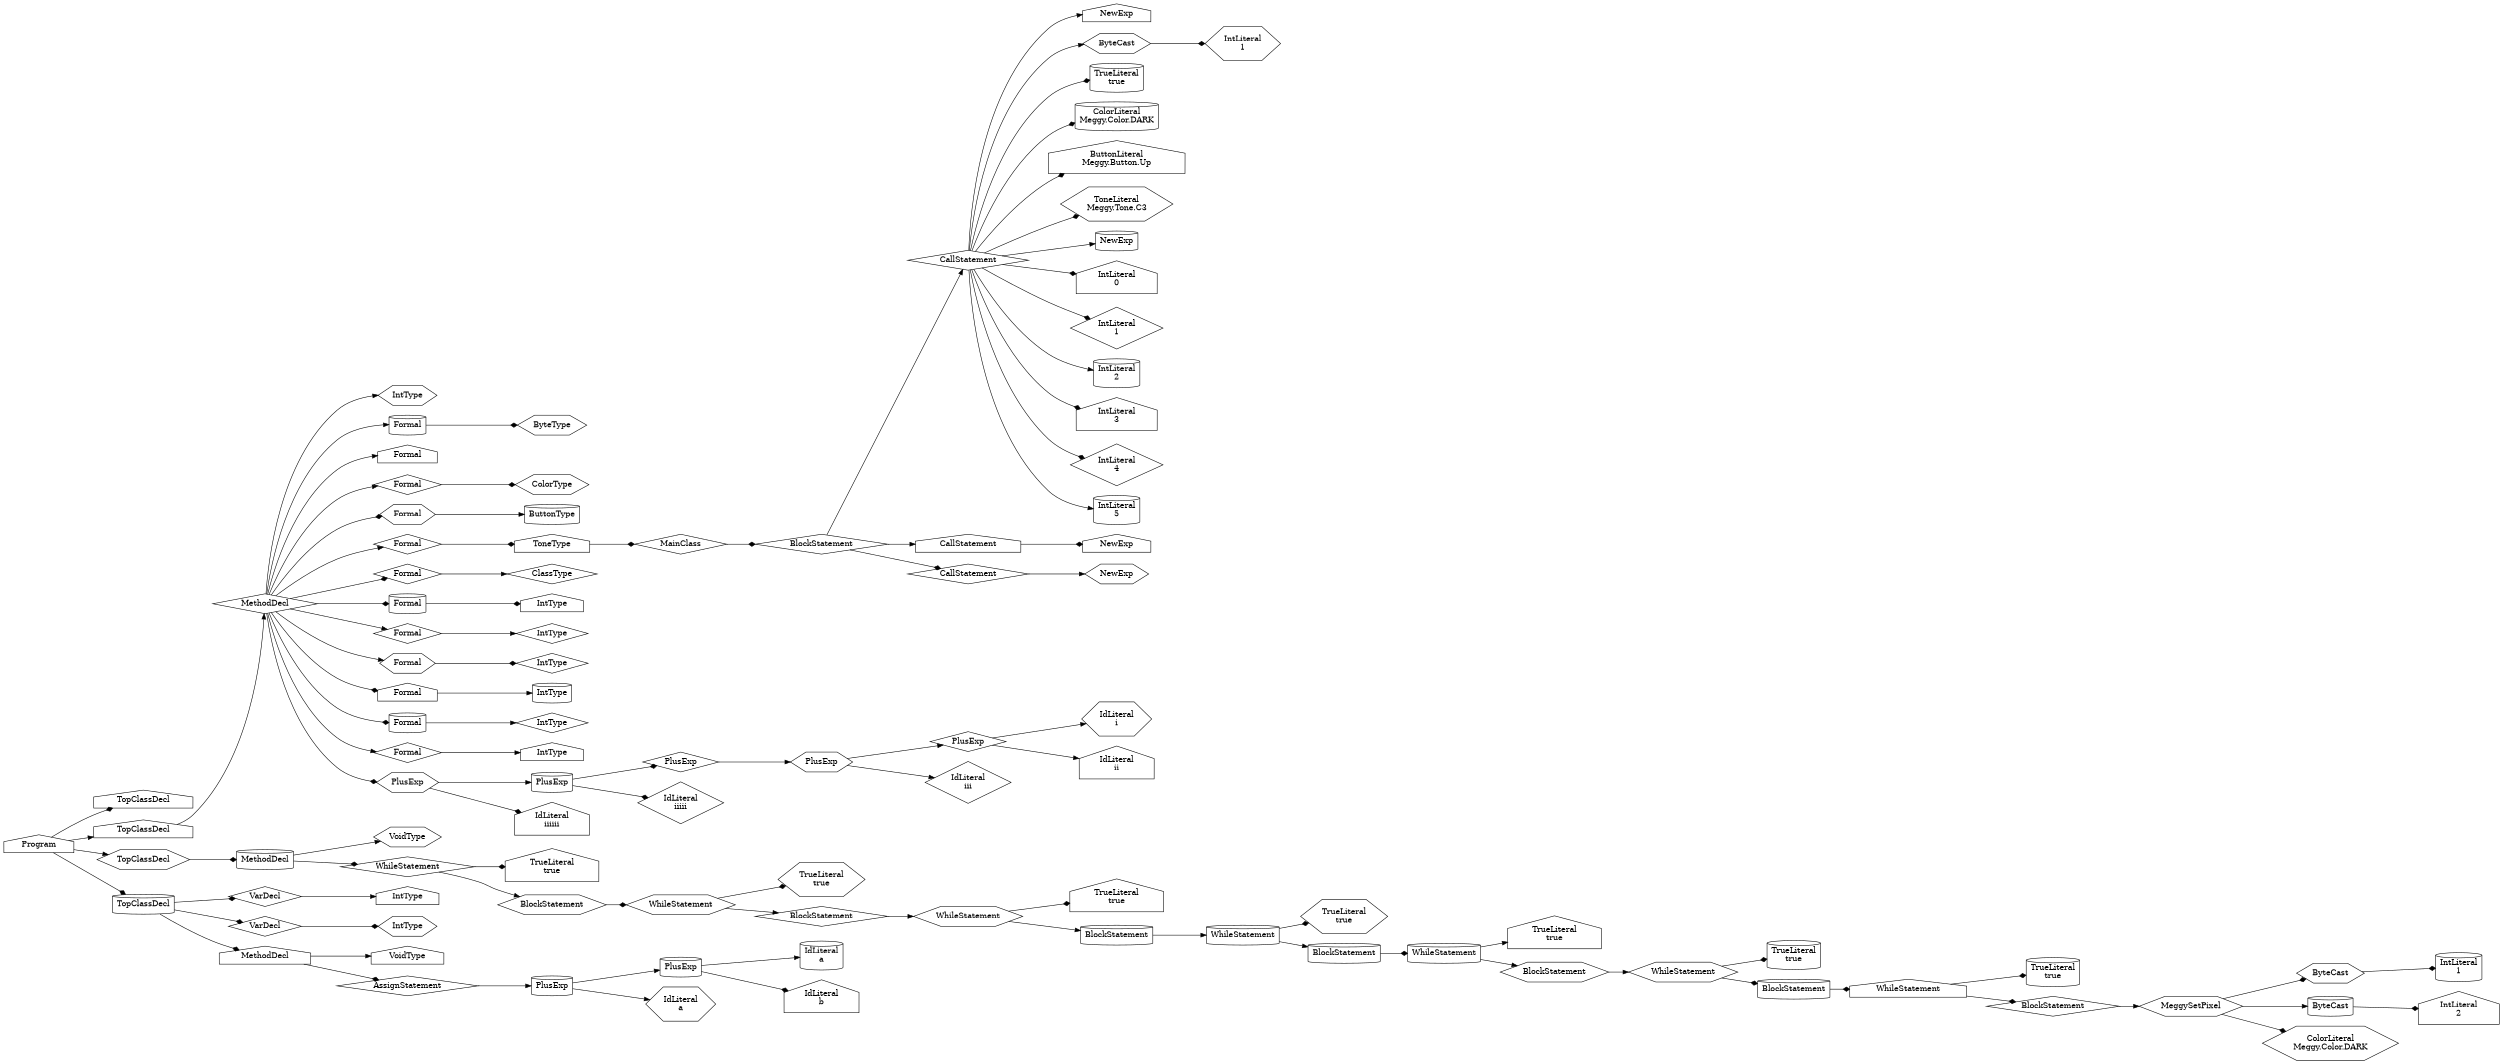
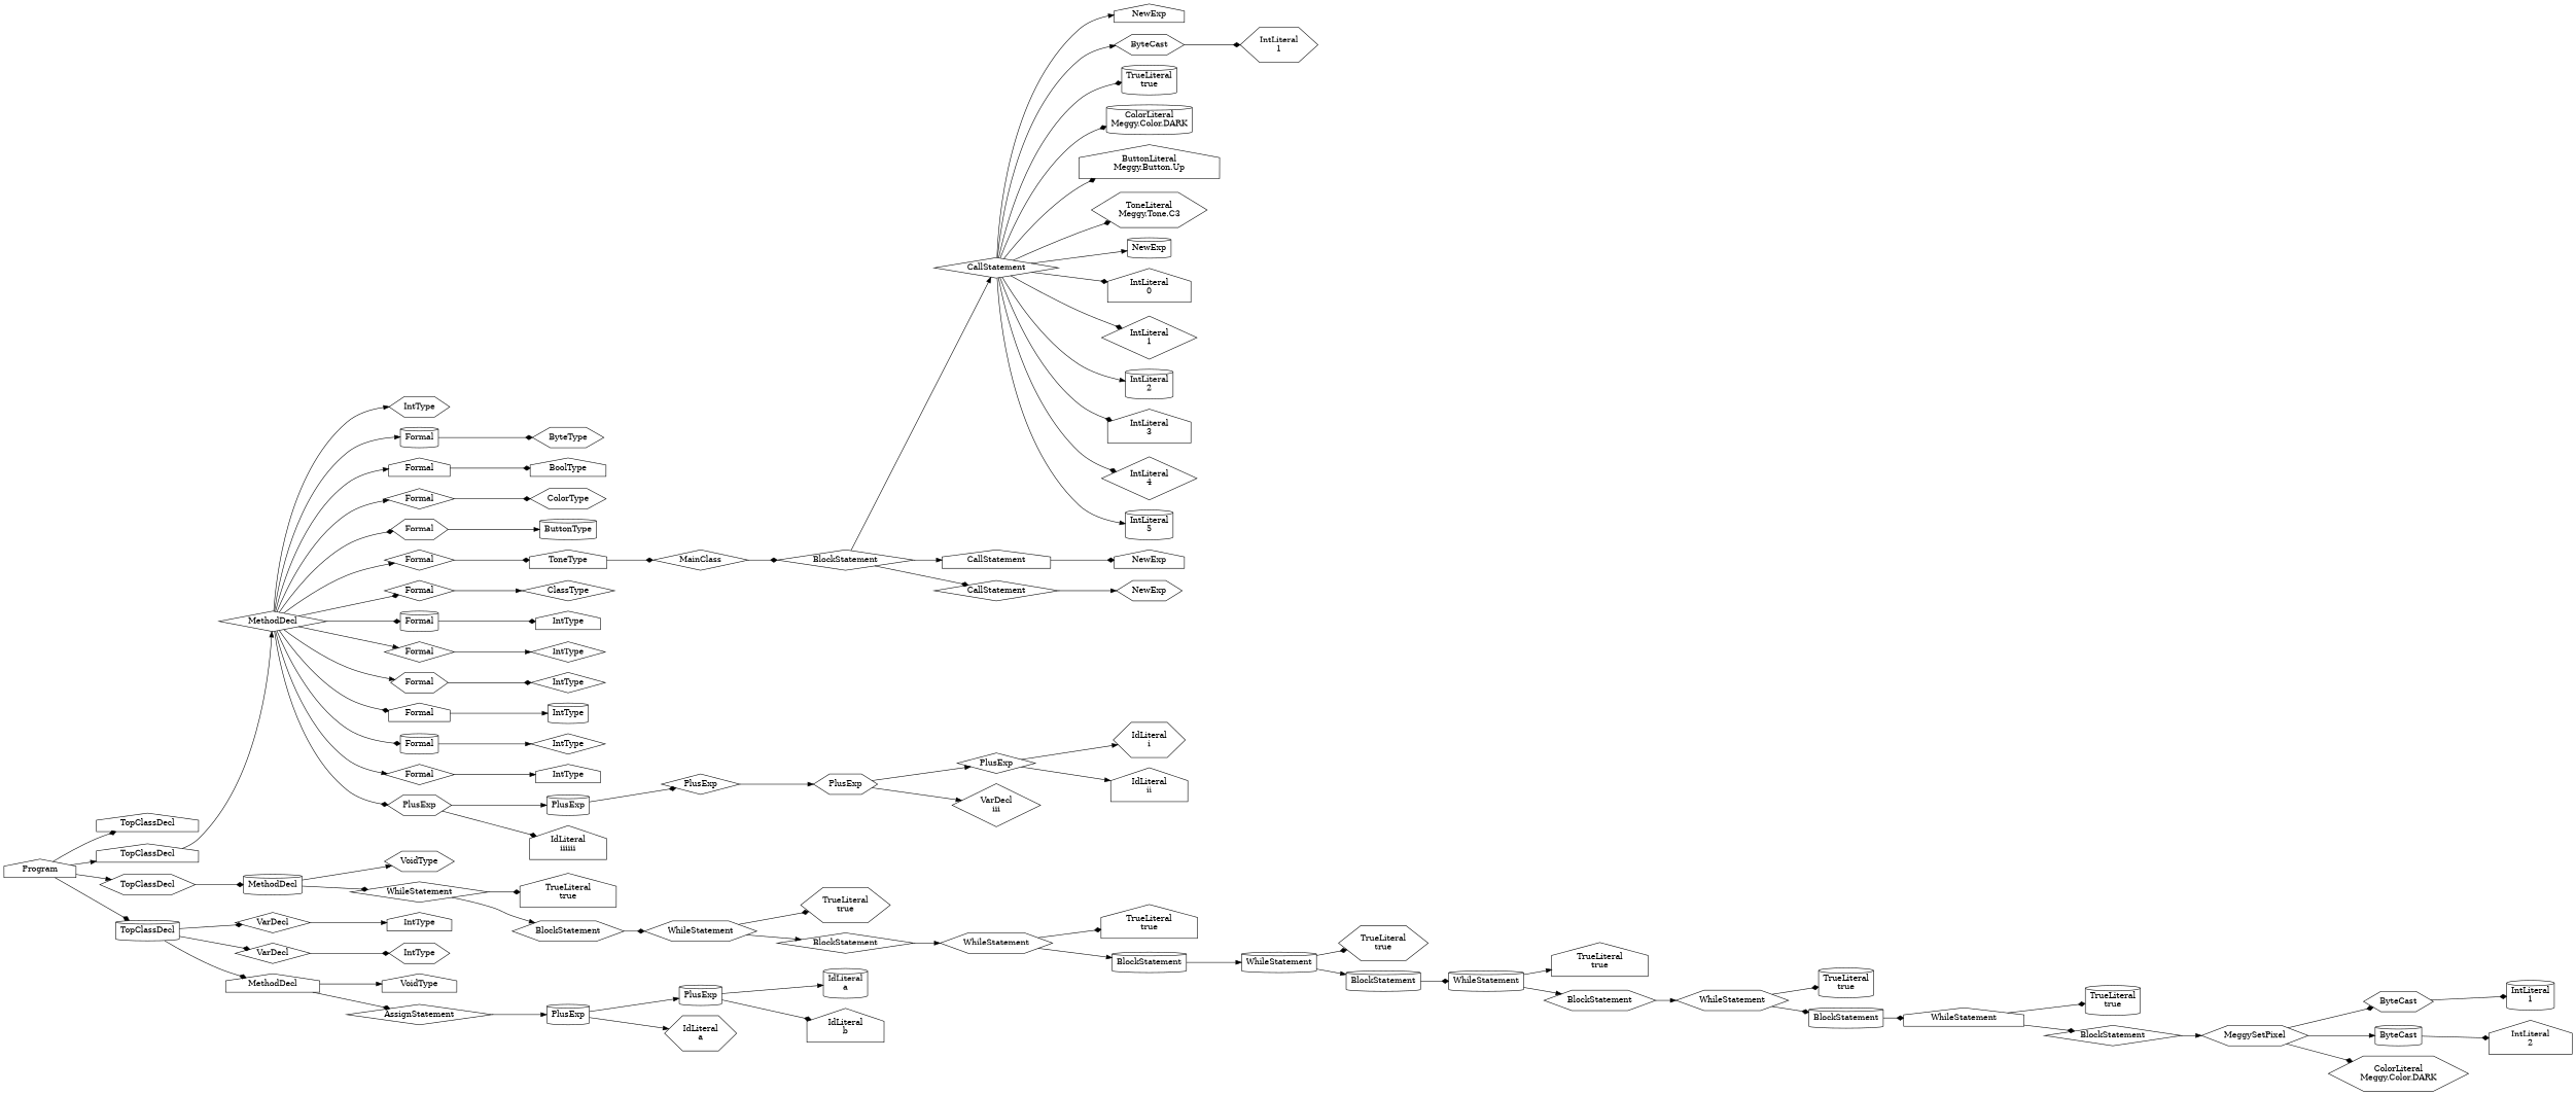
  digraph {
    rankdir=LR
    node [shape=house]
    edge [arrowhead=diamond]
    n1 [label=Program]
    n2 [label=TopClassDecl]
    n3 [label=TopClassDecl]
    n4 [label=TopClassDecl shape=hexagon]
    n5 [label=TopClassDecl shape=cylinder]
    n6 [label=MainClass shape=diamond]
    n7 [label=BlockStatement shape=diamond]
    n8 [label=MethodDecl shape=diamond]
    n9 [label=MethodDecl shape=cylinder]
    n10 [label=VarDecl shape=diamond]
    n11 [label=VarDecl shape=diamond]
    n12 [label=MethodDecl]
    n13 [label=CallStatement shape=diamond]
    n14 [label=CallStatement]
    n15 [label=CallStatement shape=diamond]
    n16 [label=NewExp]
    n17 [label=ByteCast shape=hexagon]
    n18 [label="TrueLiteral\ntrue" shape=cylinder]
    n19 [label="ColorLiteral\nMeggy.Color.DARK" shape=cylinder]
    n20 [label="ButtonLiteral\nMeggy.Button.Up"]
    n21 [label="ToneLiteral\nMeggy.Tone.C3" shape=hexagon]
    n22 [label=NewExp shape=cylinder]
    n23 [label="IntLiteral\n0"]
    n24 [label="IntLiteral\n1" shape=diamond]
    n25 [label="IntLiteral\n2" shape=cylinder]
    n26 [label="IntLiteral\n3"]
    n27 [label="IntLiteral\n4" shape=diamond]
    n28 [label="IntLiteral\n5" shape=cylinder]
    n29 [label=NewExp]
    n30 [label=NewExp shape=hexagon]
    n31 [label="IntLiteral\n1" shape=hexagon]
    n32 [label=IntType shape=hexagon]
    n33 [label=Formal shape=cylinder]
    n34 [label=Formal]
    n35 [label=Formal shape=diamond]
    n36 [label=Formal shape=hexagon]
    n37 [label=Formal shape=diamond]
    n38 [label=Formal shape=diamond]
    n39 [label=Formal shape=cylinder]
    n40 [label=Formal shape=diamond]
    n41 [label=Formal shape=hexagon]
    n42 [label=Formal]
    n43 [label=Formal shape=cylinder]
    n44 [label=Formal shape=diamond]
    n45 [label=PlusExp shape=hexagon]
    n46 [label=ByteType shape=hexagon]
+   n47 [label=BoolType]
    n48 [label=ColorType shape=hexagon]
    n49 [label=ButtonType shape=cylinder]
    n50 [label=ToneType]
    n51 [label=ClassType shape=diamond]
    n52 [label=IntType]
    n53 [label=IntType shape=diamond]
    n54 [label=IntType shape=diamond]
    n55 [label=IntType shape=cylinder]
    n56 [label=IntType shape=diamond]
    n57 [label=IntType]
    n58 [label=PlusExp shape=cylinder]
    n59 [label="IdLiteral\niiiiii"]
    n60 [label=PlusExp shape=diamond]
-   n61 [label="IdLiteral\niiiii" shape=diamond]
    n62 [label=PlusExp shape=hexagon]
    n63 [label=PlusExp shape=diamond]
-   n64 [label="IdLiteral\niii" shape=diamond]
+   n64 [label="VarDecl\niii" shape=diamond]
    n65 [label="IdLiteral\ni" shape=hexagon]
    n66 [label="IdLiteral\nii"]
    n67 [label=VoidType shape=hexagon]
    n68 [label=WhileStatement shape=diamond]
    n69 [label="TrueLiteral\ntrue"]
    n70 [label=BlockStatement shape=hexagon]
    n71 [label=WhileStatement shape=hexagon]
    n72 [label="TrueLiteral\ntrue" shape=hexagon]
    n73 [label=BlockStatement shape=diamond]
    n74 [label=WhileStatement shape=hexagon]
    n75 [label="TrueLiteral\ntrue"]
    n76 [label=BlockStatement shape=cylinder]
    n77 [label=WhileStatement shape=cylinder]
    n78 [label="TrueLiteral\ntrue" shape=hexagon]
    n79 [label=BlockStatement shape=cylinder]
    n80 [label=WhileStatement shape=cylinder]
    n81 [label="TrueLiteral\ntrue"]
    n82 [label=BlockStatement shape=hexagon]
    n83 [label=WhileStatement shape=hexagon]
    n84 [label="TrueLiteral\ntrue" shape=cylinder]
    n85 [label=BlockStatement shape=cylinder]
    n86 [label=WhileStatement]
    n87 [label="TrueLiteral\ntrue" shape=cylinder]
    n88 [label=BlockStatement shape=diamond]
    n89 [label=MeggySetPixel shape=hexagon]
    n90 [label=ByteCast shape=hexagon]
    n91 [label=ByteCast shape=cylinder]
    n92 [label="ColorLiteral\nMeggy.Color.DARK" shape=hexagon]
    n93 [label="IntLiteral\n1" shape=cylinder]
    n94 [label="IntLiteral\n2"]
    n95 [label=IntType]
    n96 [label=IntType shape=hexagon]
    n97 [label=VoidType]
    n98 [label=AssignStatement shape=diamond]
    n99 [label=PlusExp shape=cylinder]
    n100 [label=PlusExp shape=cylinder]
    n101 [label="IdLiteral\na" shape=hexagon]
    n102 [label="IdLiteral\na" shape=cylinder]
    n103 [label="IdLiteral\nb"]
    n1 -> n2
    n1 -> n3 [arrowhead=normal]
    n1 -> n4 [arrowhead=normal]
    n1 -> n5
    n3 -> n8 [arrowhead=normal]
    n4 -> n9
    n5 -> n10
    n5 -> n11
    n5 -> n12
    n6 -> n7
    n7 -> n13 [arrowhead=normal]
    n7 -> n14 [arrowhead=normal]
    n7 -> n15
    n8 -> n32 [arrowhead=normal]
    n8 -> n33 [arrowhead=normal]
    n8 -> n34 [arrowhead=normal]
    n8 -> n35 [arrowhead=normal]
    n8 -> n36
    n8 -> n37 [arrowhead=normal]
    n8 -> n38
    n8 -> n39
    n8 -> n40 [arrowhead=normal]
    n8 -> n41 [arrowhead=normal]
    n8 -> n42
    n8 -> n43
    n8 -> n44 [arrowhead=normal]
    n8 -> n45
    n9 -> n67 [arrowhead=normal]
    n9 -> n68
    n10 -> n95 [arrowhead=normal]
    n11 -> n96
    n12 -> n97 [arrowhead=normal]
    n12 -> n98
    n13 -> n16 [arrowhead=normal]
    n13 -> n17 [arrowhead=normal]
    n13 -> n18
    n13 -> n19
    n13 -> n20
    n13 -> n21
    n13 -> n22 [arrowhead=normal]
    n13 -> n23
    n13 -> n24
    n13 -> n25 [arrowhead=normal]
    n13 -> n26
    n13 -> n27
    n13 -> n28 [arrowhead=normal]
    n14 -> n29
    n15 -> n30 [arrowhead=normal]
    n17 -> n31
    n33 -> n46
+   n34 -> n47
    n35 -> n48
    n36 -> n49 [arrowhead=normal]
    n37 -> n50
    n38 -> n51 [arrowhead=normal]
    n39 -> n52
    n40 -> n53 [arrowhead=normal]
    n41 -> n54
    n42 -> n55 [arrowhead=normal]
    n43 -> n56 [arrowhead=normal]
    n44 -> n57 [arrowhead=normal]
    n45 -> n58 [arrowhead=normal]
    n45 -> n59
    n50 -> n6
    n58 -> n60
-   n58 -> n61
    n60 -> n62 [arrowhead=normal]
    n62 -> n63 [arrowhead=normal]
    n62 -> n64 [arrowhead=normal]
    n63 -> n65 [arrowhead=normal]
    n63 -> n66 [arrowhead=normal]
    n68 -> n69
    n68 -> n70 [arrowhead=normal]
    n70 -> n71
    n71 -> n72
    n71 -> n73 [arrowhead=normal]
    n73 -> n74 [arrowhead=normal]
    n74 -> n75
    n74 -> n76 [arrowhead=normal]
    n76 -> n77 [arrowhead=normal]
    n77 -> n78
    n77 -> n79 [arrowhead=normal]
    n79 -> n80
    n80 -> n81 [arrowhead=normal]
    n80 -> n82 [arrowhead=normal]
    n82 -> n83 [arrowhead=normal]
    n83 -> n84
    n83 -> n85
    n85 -> n86
    n86 -> n87
    n86 -> n88
    n88 -> n89 [arrowhead=normal]
    n89 -> n90
    n89 -> n91 [arrowhead=normal]
    n89 -> n92
    n90 -> n93
    n91 -> n94
    n98 -> n99 [arrowhead=normal]
    n99 -> n100 [arrowhead=normal]
    n99 -> n101 [arrowhead=normal]
    n100 -> n102 [arrowhead=normal]
    n100 -> n103
  }
